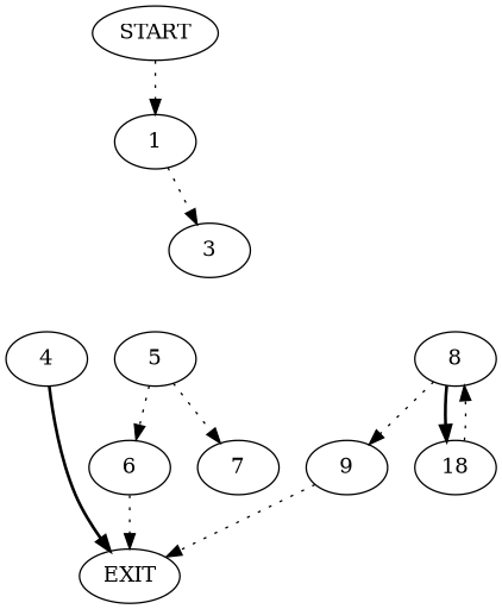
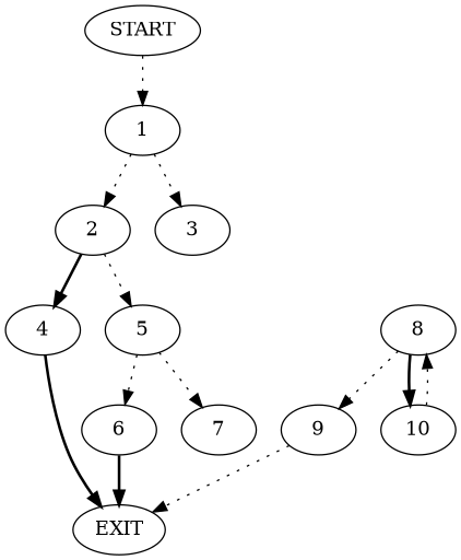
  digraph {
    edge [style=dotted]
    n1 [label=START]
    1
+   2
    3
    n5 [label=EXIT]
    4
    5
    6
    7
    8
    9
-   10 [label=18]
+   10
    n1 -> 1
+   1 -> 2
    1 -> 3
+   2 -> 4 [style=bold]
+   2 -> 5
    4 -> n5 [style=bold]
    5 -> 6
    5 -> 7
-   6 -> n5
+   6 -> n5 [style=bold]
    8 -> 9
    8 -> 10 [style=bold]
    9 -> n5
    10 -> 8
  }
